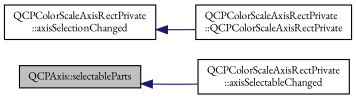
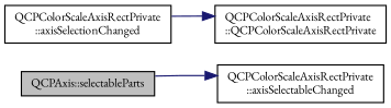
  digraph {
    fontname="EB Garamond"
    rankdir=LR
    node [color=black fillcolor=white fontname="EB Garamond" fontsize=10 shape=record style=filled]
    edge [color=midnightblue dir=back fontname="EB Garamond" fontsize=10 labelfontname=Helvetica labelfontsize=10 style=solid]
    n1 [fillcolor=grey75 fontcolor=black height=0.2 label="QCPAxis::selectableParts" width=0.4]
    n2 [height=0.2 label="QCPColorScaleAxisRectPrivate\l::axisSelectableChanged" width=0.4]
    n3 [height=0.2 label="QCPColorScaleAxisRectPrivate\l::axisSelectionChanged" width=0.4]
    n4 [height=0.2 label="QCPColorScaleAxisRectPrivate\l::QCPColorScaleAxisRectPrivate" width=0.4]
-   n1 -> n2
-   n3 -> n4
+   n2 -> n1
+   n4 -> n3
  }
